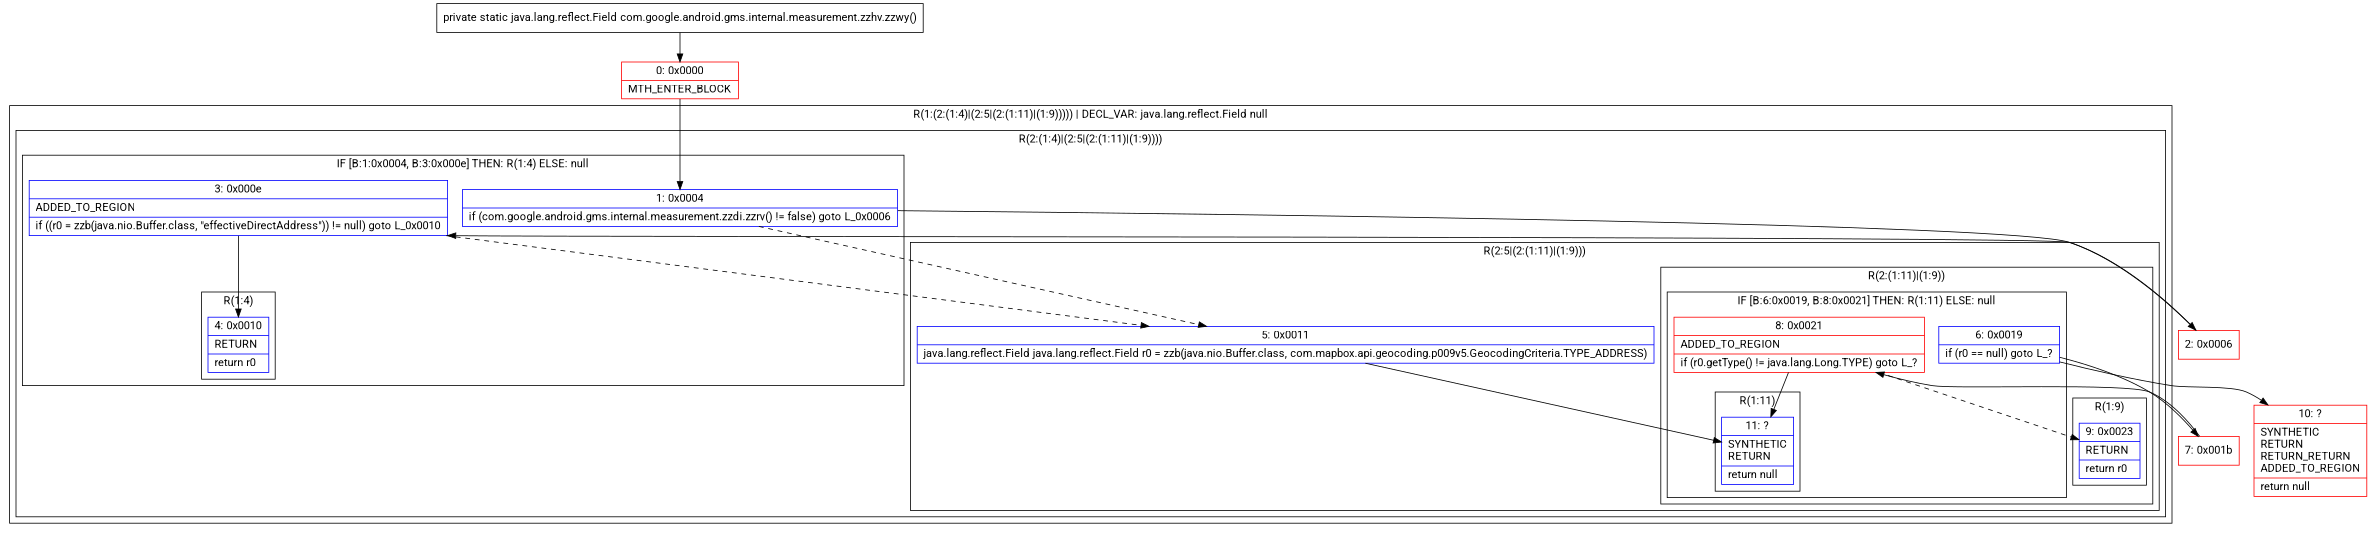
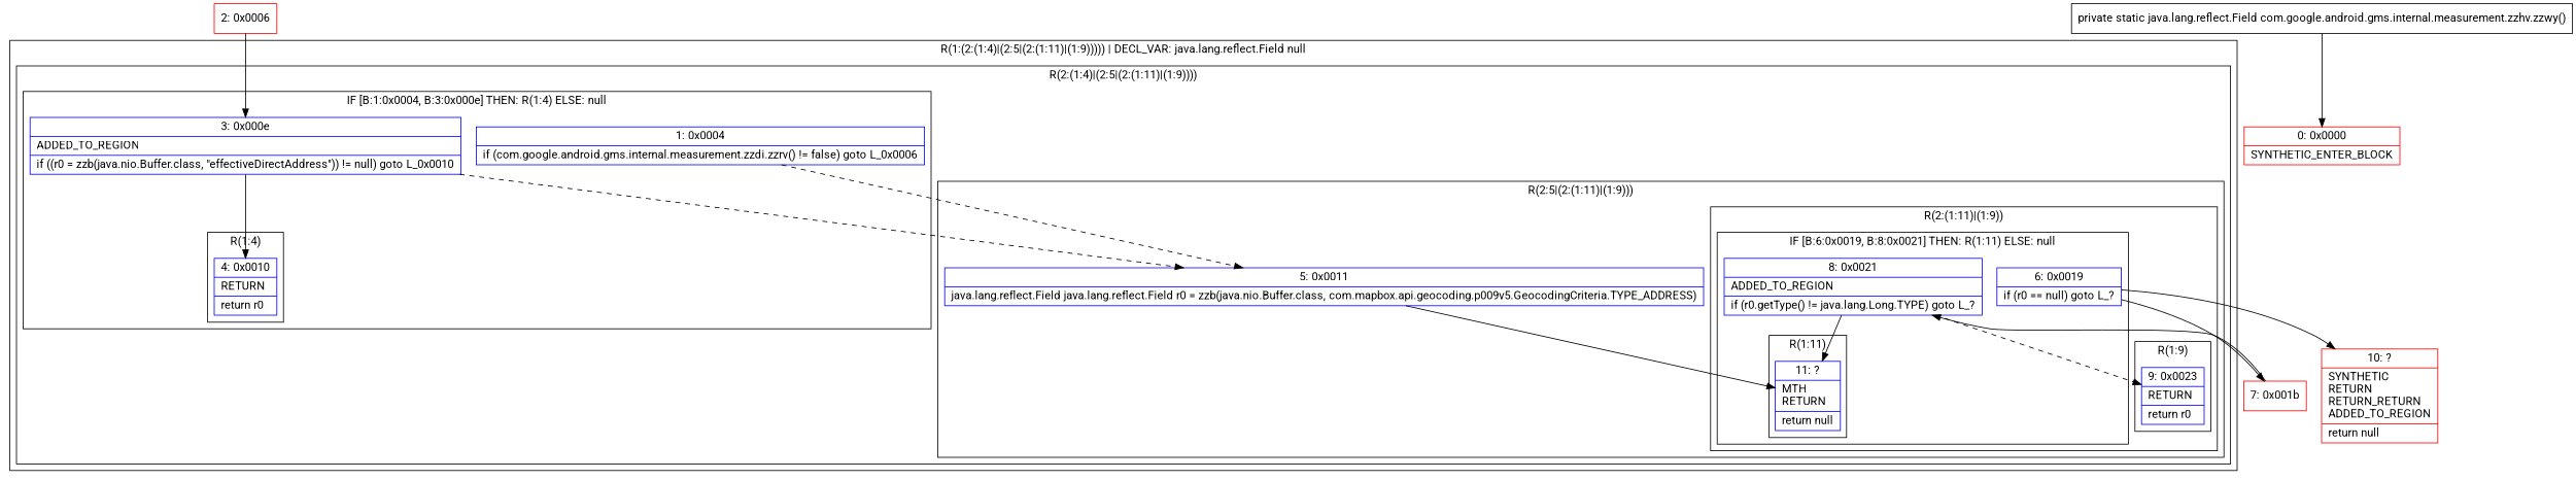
  digraph {
    fontname=Roboto
    node [color=blue fontname=Roboto shape=record]
    edge [fontname=Roboto]
    n1 [label="{4\:\ 0x0010|RETURN\l|return r0\l}"]
    n2 [label="{1\:\ 0x0004|if (com.google.android.gms.internal.measurement.zzdi.zzrv() != false) goto L_0x0006\l}"]
    n3 [label="{3\:\ 0x000e|ADDED_TO_REGION\l|if ((r0 = zzb(java.nio.Buffer.class, \"effectiveDirectAddress\")) != null) goto L_0x0010\l}"]
-   n4 [label="{11\:\ ?|SYNTHETIC\lRETURN\l|return null\l}"]
+   n4 [label="{11\:\ ?|MTH\lRETURN\l|return null\l}"]
    n5 [label="{6\:\ 0x0019|if (r0 == null) goto L_?\l}"]
-   n6 [color=red label="{8\:\ 0x0021|ADDED_TO_REGION\l|if (r0.getType() != java.lang.Long.TYPE) goto L_?\l}"]
+   n6 [label="{8\:\ 0x0021|ADDED_TO_REGION\l|if (r0.getType() != java.lang.Long.TYPE) goto L_?\l}"]
    n7 [label="{9\:\ 0x0023|RETURN\l|return r0\l}"]
    n8 [label="{5\:\ 0x0011|java.lang.reflect.Field java.lang.reflect.Field r0 = zzb(java.nio.Buffer.class, com.mapbox.api.geocoding.p009v5.GeocodingCriteria.TYPE_ADDRESS)\l}"]
    n9 [color=red label="{2\:\ 0x0006}"]
    n10 [color=red label="{7\:\ 0x001b}"]
    n11 [color=red label="{10\:\ ?|SYNTHETIC\lRETURN\lRETURN_RETURN\lADDED_TO_REGION\l|return null\l}"]
-   n12 [color=red label="{0\:\ 0x0000|MTH_ENTER_BLOCK\l}"]
+   n12 [color=red label="{0\:\ 0x0000|SYNTHETIC_ENTER_BLOCK\l}"]
    n13 [label="{private static java.lang.reflect.Field com.google.android.gms.internal.measurement.zzhv.zzwy() }" color=""]
    subgraph cluster_1 {
      label="R(1:(2:(1:4)|(2:5|(2:(1:11)|(1:9))))) | DECL_VAR: java.lang.reflect.Field null\l"
      subgraph cluster_2 {
        label="R(2:(1:4)|(2:5|(2:(1:11)|(1:9))))"
        subgraph cluster_3 {
          label="IF [B:1:0x0004, B:3:0x000e] THEN: R(1:4) ELSE: null"
          n2
          n3
          subgraph cluster_4 {
            label="R(1:4)"
            n1
          }
        }
        subgraph cluster_5 {
          label="R(2:5|(2:(1:11)|(1:9)))"
          n8
          subgraph cluster_6 {
            label="R(2:(1:11)|(1:9))"
            subgraph cluster_7 {
              label="IF [B:6:0x0019, B:8:0x0021] THEN: R(1:11) ELSE: null"
              n5
              n6
              subgraph cluster_8 {
                label="R(1:11)"
                n4
              }
            }
            subgraph cluster_9 {
              label="R(1:9)"
              n7
            }
          }
        }
      }
    }
    n2 -> n8 [style=dashed]
-   n2 -> n9
    n3 -> n1
    n3 -> n8 [style=dashed]
    n5 -> n10 [style=solid]
    n5 -> n11
    n6 -> n4
    n6 -> n7 [style=dashed]
    n8 -> n4
    n9 -> n3
    n10 -> n6
-   n12 -> n2
    n13 -> n12
  }
